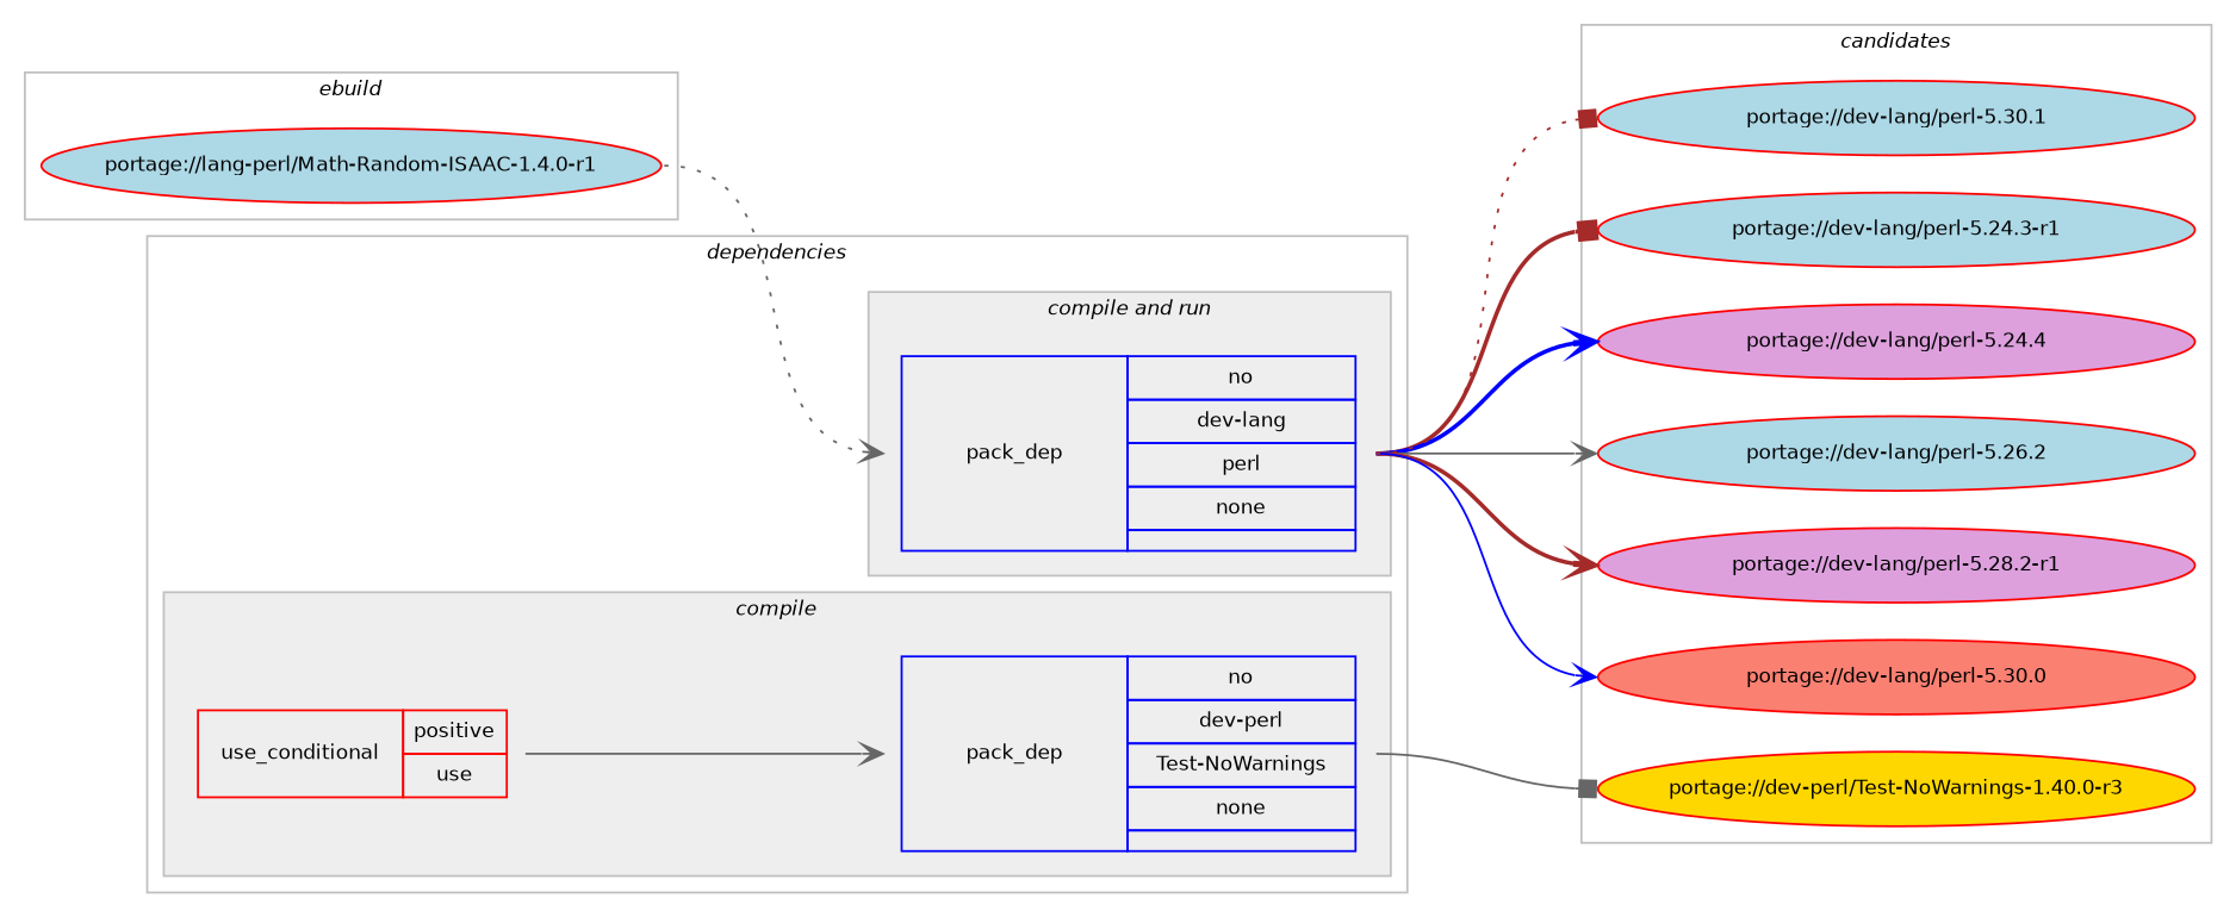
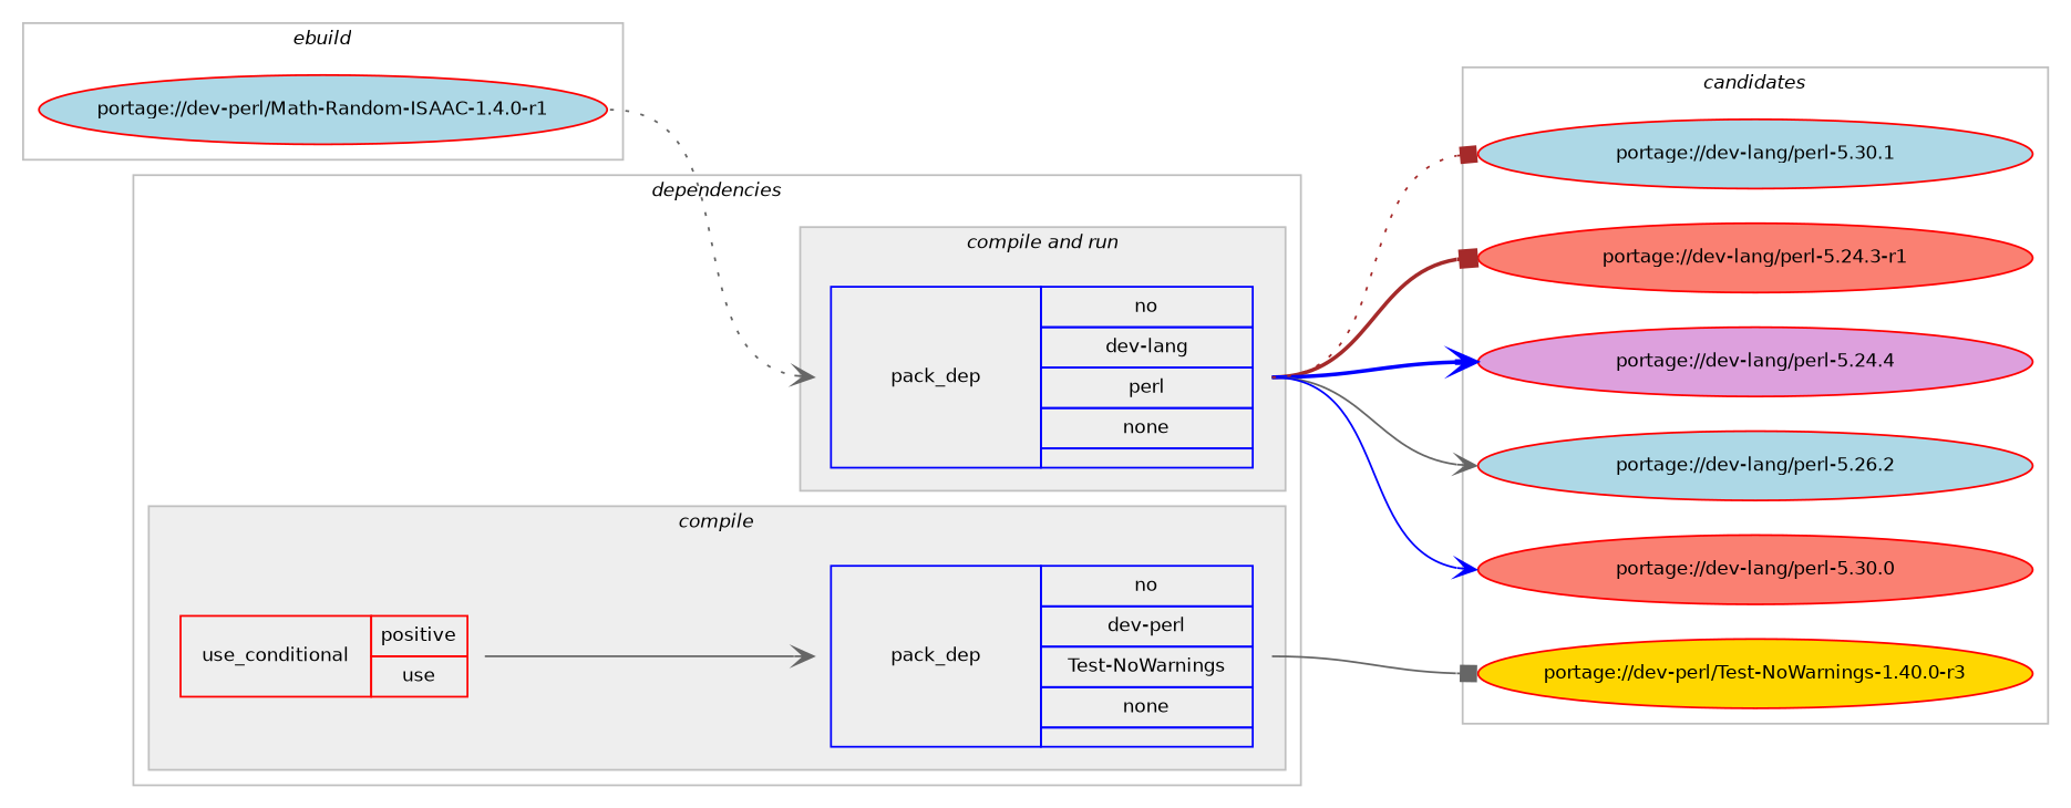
  digraph {
    compound=true
    concentrate=true
    fontname=Helvetica
    fontsize=10
    newrank=true
    rankdir=LR
    ranksep=1.5
    node [color=red fontname=Helvetica fontsize=10 style=filled]
    edge [arrowhead=vee color=gray40 headport=w style=solid tailport=e weight=100]
-   n1 [fillcolor=lightblue label="portage://lang-perl/Math-Random-ISAAC-1.4.0-r1" width=4]
+   n1 [fillcolor=lightblue label="portage://dev-perl/Math-Random-ISAAC-1.4.0-r1" width=4]
    n2 [color=blue label=<<TABLE BORDER="0" CELLBORDER="1" CELLSPACING="0" CELLPADDING="4" WIDTH="220"><TR><TD ROWSPAN="6" CELLPADDING="30">pack_dep</TD></TR><TR><TD WIDTH="110">no</TD></TR><TR><TD>dev-perl</TD></TR><TR><TD>Test-NoWarnings</TD></TR><TR><TD>none</TD></TR><TR><TD></TD></TR></TABLE>> shape=none style=""]
    n3 [label=<<TABLE BORDER="0" CELLBORDER="1" CELLSPACING="0" CELLPADDING="4"><TR><TD ROWSPAN="3" CELLPADDING="10">use_conditional</TD></TR><TR><TD>positive</TD></TR><TR><TD>use</TD></TR></TABLE>> shape=none style=""]
    n4 [color=blue label=<<TABLE BORDER="0" CELLBORDER="1" CELLSPACING="0" CELLPADDING="4" WIDTH="220"><TR><TD ROWSPAN="6" CELLPADDING="30">pack_dep</TD></TR><TR><TD WIDTH="110">no</TD></TR><TR><TD>dev-lang</TD></TR><TR><TD>perl</TD></TR><TR><TD>none</TD></TR><TR><TD></TD></TR></TABLE>> shape=none style=""]
    n5 [fillcolor=gold label="portage://dev-perl/Test-NoWarnings-1.40.0-r3" width=4]
-   n6 [fillcolor=lightblue label="portage://dev-lang/perl-5.24.3-r1" width=4]
+   n6 [fillcolor=salmon label="portage://dev-lang/perl-5.24.3-r1" width=4]
    n7 [fillcolor=plum label="portage://dev-lang/perl-5.24.4" width=4]
    n8 [fillcolor=lightblue label="portage://dev-lang/perl-5.26.2" width=4]
-   n9 [fillcolor=plum label="portage://dev-lang/perl-5.28.2-r1" width=4]
    n10 [fillcolor=salmon label="portage://dev-lang/perl-5.30.0" width=4]
    n11 [fillcolor=lightblue label="portage://dev-lang/perl-5.30.1" width=4]
    subgraph cluster_1 {
      color=gray
      label=<<i>ebuild</i>>
      rank=same
      n1
    }
    subgraph cluster_2 {
      color=gray
      label=<<i>dependencies</i>>
      subgraph cluster_3 {
        color=gray
        fillcolor="#eeeeee"
        label=<<i>compile and run</i>>
        style=filled
        subgraph sub_4 {
          color=gray
          fillcolor="#eeeeee"
          label=<<i>compile and run</i>>
          style=filled
          n4
        }
      }
      subgraph cluster_5 {
        color=gray
        fillcolor="#eeeeee"
        label=<<i>compile</i>>
        style=filled
        subgraph sub_6 {
          color=gray
          fillcolor="#eeeeee"
          label=<<i>compile</i>>
          style=filled
          n3
          subgraph sub_7 {
            color=gray
            fillcolor="#eeeeee"
            label=<<i>compile</i>>
            style=filled
            n2
          }
        }
      }
      subgraph cluster_8 {
        color=gray
        fillcolor="#eeeeee"
        label=<<i>run</i>>
        style=filled
      }
    }
    subgraph cluster_9 {
      color=gray
      label=<<i>candidates</i>>
      rank=same
      subgraph sub_10 {
        color=black
        label=<<i>candidates</i>>
        nodesep=1
        rank=same
        n5
      }
      subgraph sub_11 {
        color=black
        label=<<i>candidates</i>>
        nodesep=1
        rank=same
        n6
        n7
        n8
-       n9
        n10
        n11
      }
    }
    n1 -> n4 [style=dotted weight=20]
    n2 -> n5 [arrowhead=box]
    n3 -> n2 [weight=20]
    n4 -> n6 [arrowhead=box color=brown style=bold]
    n4 -> n7 [color=blue style=bold]
    n4 -> n8
-   n4 -> n9 [color=brown style=bold]
    n4 -> n10 [color=blue]
    n4 -> n11 [arrowhead=box color=brown style=dotted]
  }
